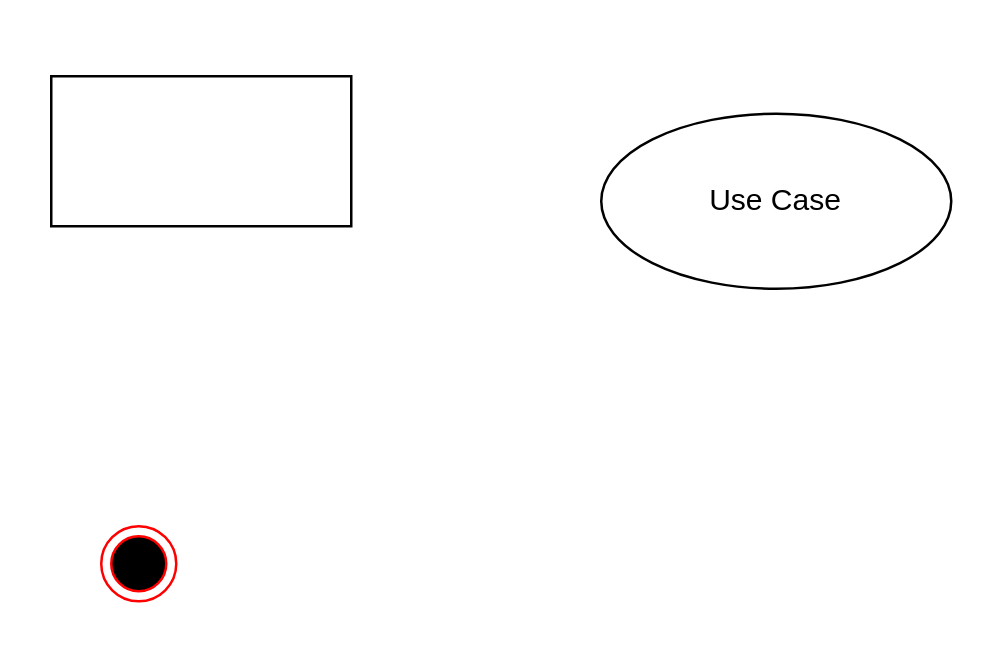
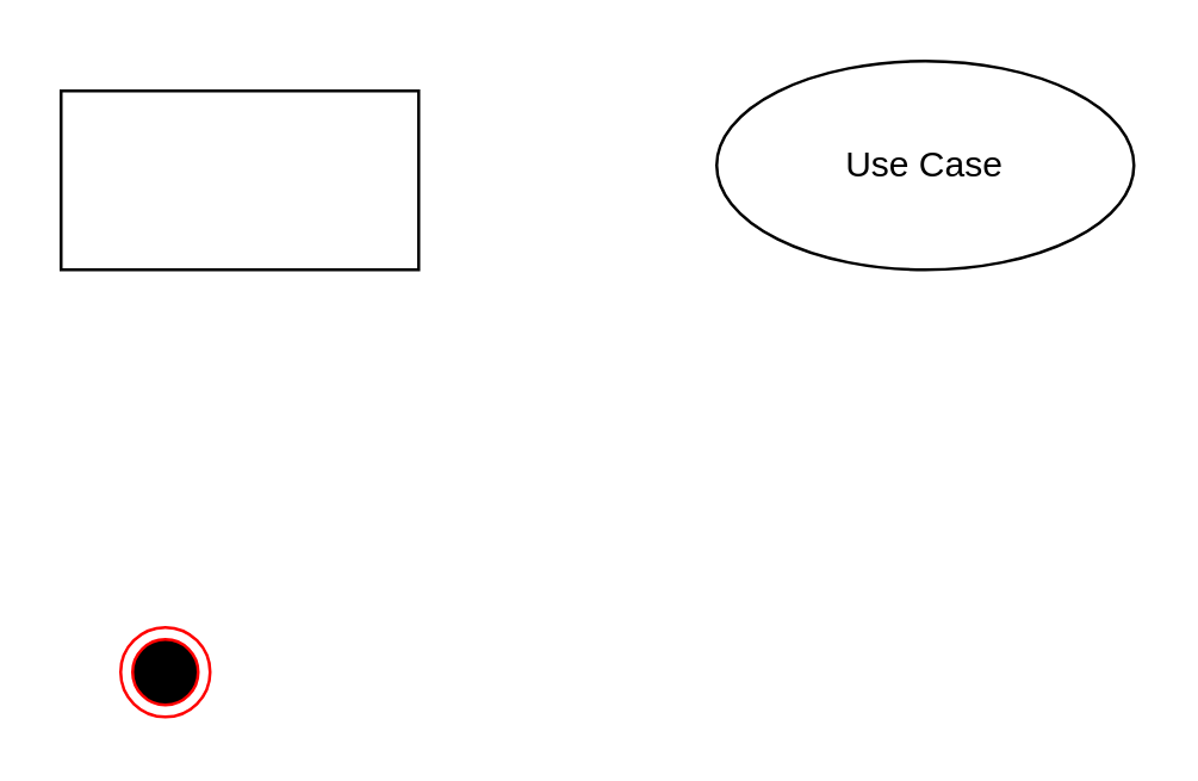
  <mxCell id="0" />
  <mxCell id="1" parent="0" />
  <mxCell id="2" value="" style="rounded=0;whiteSpace=wrap;html=1;" vertex="1" parent="1"><mxGeometry x="20" y="30" width="120" height="60" as="geometry" /></mxCell>
- <mxCell id="3" value="Use Case" style="ellipse;whiteSpace=wrap;html=1;" vertex="1" parent="1"><mxGeometry x="240" y="45" width="140" height="70" as="geometry" /></mxCell>
+ <mxCell id="3" value="Use Case" style="ellipse;whiteSpace=wrap;html=1;" vertex="1" parent="1"><mxGeometry x="240" y="20" width="140" height="70" as="geometry" /></mxCell>
  <mxCell id="4" value="" style="ellipse;html=1;shape=endState;fillColor=#000000;strokeColor=#ff0000;" vertex="1" parent="1"><mxGeometry x="40" y="210" width="30" height="30" as="geometry" /></mxCell>
